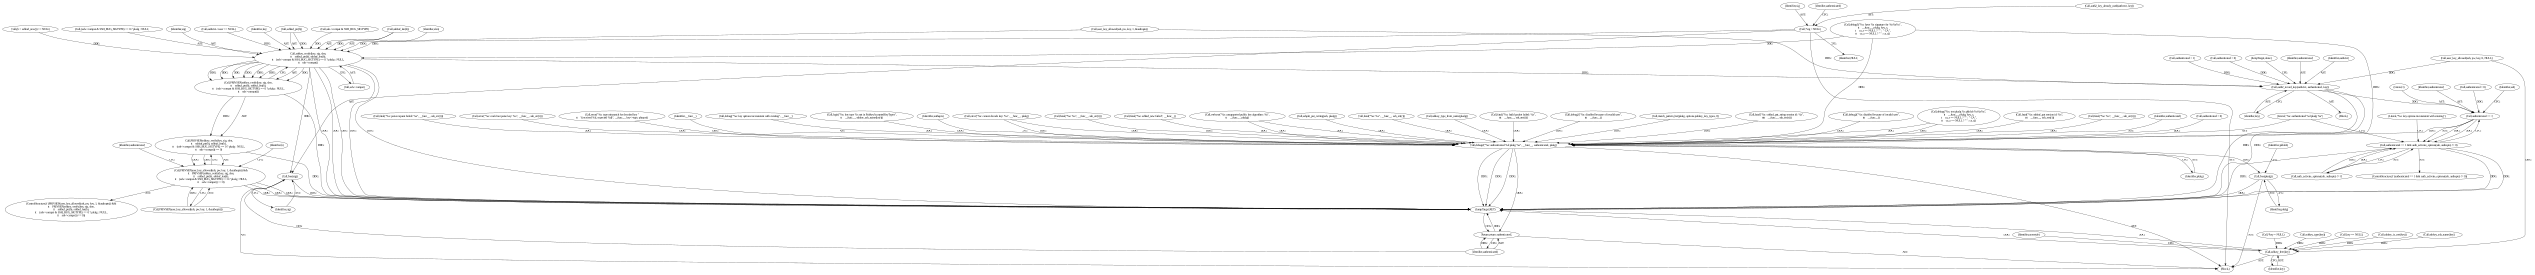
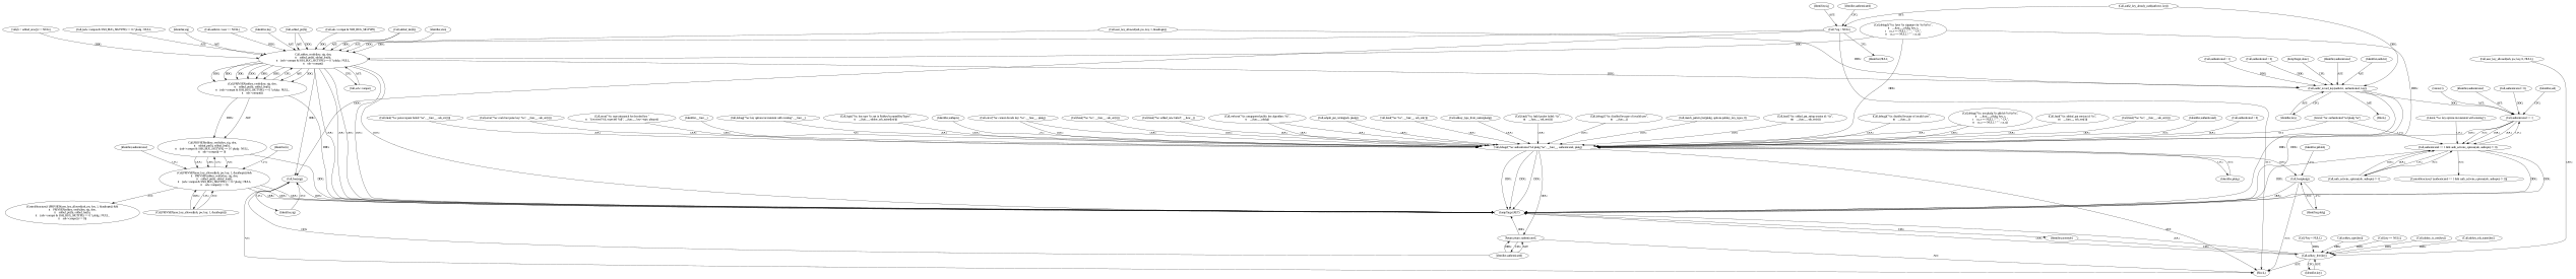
  digraph {
    fontname="Liberation Serif"
    node [fontname="Liberation Serif"]
    edge [fontname="Liberation Serif"]
    n1 [label="(Call,*sig = NULL)"]
    n2 [label="(Call,sshkey_verify(key, sig, slen,\n\t\t    sshbuf_ptr(b), sshbuf_len(b),\n\t\t    (ssh->compat & SSH_BUG_SIGTYPE) == 0 ? pkalg : NULL,\n\t\t    ssh->compat))"]
    n3 [label="(Call,free(sig))"]
    n4 [label="(Identifier,NULL)"]
    n5 [label="(Block,)"]
    n6 [label="(Call,PRIVSEP(sshkey_verify(key, sig, slen,\n\t\t    sshbuf_ptr(b), sshbuf_len(b),\n\t\t    (ssh->compat & SSH_BUG_SIGTYPE) == 0 ? pkalg : NULL,\n\t\t    ssh->compat)))"]
    n7 [label="(Call,auth2_record_key(authctxt, authenticated, key))"]
    n8 [label="(JumpTarget,RET)"]
    n9 [label="(Call,ssh->compat)"]
    n10 [label="(Identifier,sig)"]
    n11 [label="(Call,PRIVSEP(sshkey_verify(key, sig, slen,\n\t\t    sshbuf_ptr(b), sshbuf_len(b),\n\t\t    (ssh->compat & SSH_BUG_SIGTYPE) == 0 ? pkalg : NULL,\n\t\t    ssh->compat)) == 0)"]
    n12 [label="(Call,authenticated == 1)"]
    n13 [label="(Identifier,key)"]
    n14 [label="(Block,)"]
    n15 [label="(Return,return authenticated;)"]
    n16 [label="(Call,PRIVSEP(user_key_allowed(ssh, pw, key, 1, &authopts)) &&\n\t\t    PRIVSEP(sshkey_verify(key, sig, slen,\n\t\t    sshbuf_ptr(b), sshbuf_len(b),\n\t\t    (ssh->compat & SSH_BUG_SIGTYPE) == 0 ? pkalg : NULL,\n\t\t    ssh->compat)) == 0)"]
    n17 [label="(ControlStructure,if (PRIVSEP(user_key_allowed(ssh, pw, key, 1, &authopts)) &&\n\t\t    PRIVSEP(sshkey_verify(key, sig, slen,\n\t\t    sshbuf_ptr(b), sshbuf_len(b),\n\t\t    (ssh->compat & SSH_BUG_SIGTYPE) == 0 ? pkalg : NULL,\n\t\t    ssh->compat)) == 0))"]
    n18 [label="(Call,PRIVSEP(user_key_allowed(ssh, pw, key, 1, &authopts)))"]
    n19 [label="(Call,authenticated == 1 && auth_activate_options(ssh, authopts) != 0)"]
    n20 [label="(Call,debug2(\"%s: authenticated %d pkalg %s\", __func__, authenticated, pkalg))"]
    n21 [label="(Call,sshkey_free(key))"]
    n22 [label="(Identifier,key)"]
    n23 [label="(Call,auth_activate_options(ssh, authopts) != 0)"]
    n24 [label="(ControlStructure,if (authenticated == 1 && auth_activate_options(ssh, authopts) != 0))"]
    n25 [label="(Call,free(pkalg))"]
    n26 [label="(Identifier,pkalg)"]
    n27 [label="(Literal,1)"]
    n28 [label="(Identifier,pkalg)"]
    n29 [label="(Identifier,authenticated)"]
    n30 [label="(Call,authenticated = 1)"]
    n31 [label="(Call,fatal(\"%s: parse request failed: %s\", __func__, ssh_err(r)))"]
    n32 [label="(Call,auth2_key_already_used(authctxt, key))"]
    n33 [label="(Call,error(\"%s: could not parse key: %s\", __func__, ssh_err(r)))"]
    n34 [label="(Identifier,authenticated)"]
    n35 [label="(Call,error(\"%s: type mismatch for decoded key \"\n\t\t    \"(received %d, expected %d)\", __func__, key->type, pktype))"]
    n36 [label="(Identifier,__func__)"]
    n37 [label="(Call,sshbuf_ptr(b))"]
    n38 [label="(Identifier,sig)"]
    n39 [label="(Call,debug2(\"%s: disabled because of invalid user\",\n\t\t\t    __func__))"]
    n40 [label="(Call,debug(\"%s: test pkalg %s pkblob %s%s%s\",\n\t\t    __func__, pkalg, key_s,\n\t\t    ca_s == NULL ? \"\" : \" CA \",\n\t\t    ca_s == NULL ? \"\" : ca_s))"]
    n41 [label="(Identifier,userstyle)"]
    n42 [label="(Call,fatal(\"%s: sshbuf_put session id: %s\",\n\t\t\t\t    __func__, ssh_err(r)))"]
    n43 [label="(Call,ssh->compat & SSH_BUG_SIGTYPE)"]
    n44 [label="(Call,sshbuf_len(b))"]
    n45 [label="(Identifier,b)"]
    n46 [label="(Call,fatal(\"%s: %s\", __func__, ssh_err(r)))"]
    n47 [label="(Call,authenticated = 0)"]
    n48 [label="(Identifier,slen)"]
    n49 [label="(Call,(b = sshbuf_new()) == NULL)"]
    n50 [label="(Identifier,authenticated)"]
    n51 [label="(Call,authenticated = 0)"]
    n52 [label="(Call,debug3(\"%s: have %s signature for %s%s%s\",\n\t\t    __func__, pkalg, key_s,\n\t\t    ca_s == NULL ? \"\" : \" CA \",\n\t\t    ca_s == NULL ? \"\" : ca_s))"]
    n53 [label="(Call,debug(\"%s: key options inconsistent with existing\", __func__))"]
    n54 [label="(Call,(ssh->compat & SSH_BUG_SIGTYPE) == 0 ? pkalg : NULL)"]
    n55 [label="(Identifier,authenticated)"]
    n56 [label="(Identifier,sig)"]
    n57 [label="(Call,*key = NULL)"]
    n58 [label="(Call,logit(\"%s: key type %s not in PubkeyAcceptedKeyTypes\",\n\t\t    __func__, sshkey_ssh_name(key)))"]
    n59 [label="(Identifier,authopts)"]
    n60 [label="(Call,error(\"%s: cannot decode key: %s\", __func__, pkalg))"]
    n61 [label="(JumpTarget,done:)"]
    n62 [label="(Call,authctxt->user == NULL)"]
    n63 [label="(Call,sshkey_type(key))"]
    n64 [label="(Call,authenticated = 0)"]
    n65 [label="(Call,key == NULL)"]
    n66 [label="(Call,fatal(\"%s: %s\", __func__, ssh_err(r)))"]
    n67 [label="(Call,fatal(\"%s: sshbuf_new failed\", __func__))"]
    n68 [label="(Identifier,authenticated)"]
    n69 [label="(Call,verbose(\"%s: unsupported public key algorithm: %s\",\n\t\t    __func__, pkalg))"]
    n70 [label="(Call,sshpkt_put_cstring(ssh, pkalg))"]
    n71 [label="(Call,sshkey_is_cert(key))"]
    n72 [label="(Call,fatal(\"%s: %s\", __func__, ssh_err(r)))"]
    n73 [label="(Identifier,pkblob)"]
    n74 [label="(Literal,\"%s: key options inconsistent with existing\")"]
    n75 [label="(Identifier,key)"]
    n76 [label="(Call,sshkey_ssh_name(key))"]
    n77 [label="(Call,sshkey_type_from_name(pkalg))"]
    n78 [label="(Identifier,authctxt)"]
    n79 [label="(Call,user_key_allowed(ssh, pw, key, 1, &authopts))"]
    n80 [label="(Call,user_key_allowed(ssh, pw, key, 0, NULL))"]
    n81 [label="(Call,fatal(\"%s: build packet failed: %s\",\n\t\t\t    __func__, ssh_err(r)))"]
    n82 [label="(Call,debug2(\"%s: disabled because of invalid user\",\n\t\t\t    __func__))"]
    n83 [label="(Identifier,ssh)"]
    n84 [label="(Identifier,authenticated)"]
    n85 [label="(Literal,\"%s: authenticated %d pkalg %s\")"]
    n86 [label="(Call,match_pattern_list(pkalg, options.pubkey_key_types, 0))"]
    n87 [label="(Call,fatal(\"%s: sshbuf_put_string session id: %s\",\n \t\t\t\t    __func__, ssh_err(r)))"]
    n1 -> n2 [label="DDG: "]
-   n1 -> n3 [label="AST: "]
+   n1 -> n3 [label="DDG: "]
    n1 -> n4 [label="CFG: "]
    n1 -> n5 [label="AST: "]
    n2 -> n3 [label="DDG: "]
    n2 -> n6 [label="AST: "]
    n2 -> n6 [label="DDG: "]
    n2 -> n6 [label="DDG: "]
    n2 -> n6 [label="DDG: "]
    n2 -> n6 [label="DDG: "]
    n2 -> n6 [label="DDG: "]
    n2 -> n6 [label="DDG: "]
    n2 -> n6 [label="DDG: "]
    n2 -> n7 [label="DDG: "]
    n2 -> n8 [label="DDG: "]
    n2 -> n8 [label="DDG: "]
    n2 -> n8 [label="DDG: "]
    n2 -> n8 [label="DDG: "]
    n2 -> n8 [label="DDG: "]
    n2 -> n9 [label="CFG: "]
    n3 -> n5 [label="AST: "]
    n3 -> n8 [label="DDG: "]
    n3 -> n10 [label="CFG: "]
    n6 -> n2 [label="CFG: "]
    n6 -> n8 [label="DDG: "]
    n6 -> n11 [label="AST: "]
    n6 -> n11 [label="DDG: "]
    n7 -> n8 [label="DDG: "]
    n7 -> n8 [label="DDG: "]
    n7 -> n12 [label="DDG: "]
    n7 -> n13 [label="CFG: "]
    n7 -> n14 [label="AST: "]
-   n8 -> n15 [label="CFG: "]
+   n8 -> n41 [label="CFG: "]
    n9 -> n2 [label="AST: "]
    n10 -> n3 [label="AST: "]
    n11 -> n8 [label="DDG: "]
    n11 -> n16 [label="AST: "]
    n11 -> n16 [label="DDG: "]
    n11 -> n16 [label="DDG: "]
    n12 -> n19 [label="AST: "]
    n12 -> n19 [label="DDG: "]
    n12 -> n19 [label="DDG: "]
    n12 -> n20 [label="DDG: "]
    n13 -> n7 [label="AST: "]
    n15 -> n5 [label="AST: "]
    n15 -> n8 [label="DDG: "]
    n15 -> n29 [label="CFG: "]
    n16 -> n8 [label="DDG: "]
    n16 -> n8 [label="DDG: "]
    n16 -> n8 [label="DDG: "]
    n16 -> n11 [label="CFG: "]
    n16 -> n17 [label="AST: "]
    n16 -> n18 [label="CFG: "]
    n18 -> n16 [label="AST: "]
    n18 -> n16 [label="DDG: "]
    n19 -> n8 [label="DDG: "]
    n19 -> n8 [label="DDG: "]
    n19 -> n8 [label="DDG: "]
    n19 -> n12 [label="CFG: "]
    n19 -> n23 [label="CFG: "]
    n19 -> n24 [label="AST: "]
    n20 -> n5 [label="AST: "]
    n20 -> n8 [label="DDG: "]
    n20 -> n8 [label="DDG: "]
    n20 -> n8 [label="DDG: "]
    n20 -> n15 [label="DDG: "]
    n20 -> n25 [label="DDG: "]
    n20 -> n26 [label="CFG: "]
    n21 -> n5 [label="AST: "]
    n21 -> n8 [label="DDG: "]
    n21 -> n8 [label="DDG: "]
    n21 -> n22 [label="CFG: "]
    n22 -> n21 [label="AST: "]
    n23 -> n19 [label="AST: "]
    n23 -> n19 [label="DDG: "]
    n23 -> n19 [label="DDG: "]
    n25 -> n5 [label="AST: "]
    n25 -> n8 [label="DDG: "]
    n25 -> n28 [label="CFG: "]
    n26 -> n20 [label="AST: "]
    n27 -> n12 [label="AST: "]
    n28 -> n25 [label="AST: "]
    n29 -> n3 [label="CFG: "]
    n29 -> n15 [label="AST: "]
    n29 -> n15 [label="DDG: "]
    n30 -> n7 [label="DDG: "]
    n31 -> n20 [label="DDG: "]
    n32 -> n1 [label="AST: "]
-   n80 -> n7 [label="DDG: "]
+   n32 -> n7 [label="DDG: "]
    n33 -> n20 [label="DDG: "]
    n34 -> n12 [label="AST: "]
    n35 -> n20 [label="DDG: "]
    n36 -> n20 [label="AST: "]
    n37 -> n2 [label="AST: "]
    n37 -> n2 [label="DDG: "]
    n38 -> n1 [label="AST: "]
    n39 -> n20 [label="DDG: "]
    n40 -> n20 [label="DDG: "]
    n40 -> n20 [label="DDG: "]
    n41 -> n21 [label="CFG: "]
    n42 -> n20 [label="DDG: "]
    n43 -> n2 [label="DDG: "]
    n44 -> n2 [label="AST: "]
    n44 -> n2 [label="DDG: "]
    n45 -> n16 [label="CFG: "]
    n46 -> n20 [label="DDG: "]
    n47 -> n7 [label="DDG: "]
    n48 -> n2 [label="AST: "]
    n49 -> n2 [label="DDG: "]
    n50 -> n20 [label="AST: "]
    n51 -> n20 [label="DDG: "]
    n52 -> n2 [label="DDG: "]
    n52 -> n20 [label="DDG: "]
    n52 -> n20 [label="DDG: "]
    n53 -> n20 [label="DDG: "]
    n54 -> n2 [label="AST: "]
    n55 -> n16 [label="CFG: "]
    n56 -> n2 [label="AST: "]
    n57 -> n21 [label="DDG: "]
    n58 -> n20 [label="DDG: "]
    n59 -> n20 [label="CFG: "]
    n60 -> n20 [label="DDG: "]
    n60 -> n20 [label="DDG: "]
    n61 -> n7 [label="CFG: "]
    n62 -> n2 [label="DDG: "]
    n63 -> n21 [label="DDG: "]
    n64 -> n12 [label="DDG: "]
    n65 -> n21 [label="DDG: "]
    n66 -> n20 [label="DDG: "]
    n67 -> n20 [label="DDG: "]
    n68 -> n7 [label="AST: "]
    n69 -> n20 [label="DDG: "]
    n69 -> n20 [label="DDG: "]
    n70 -> n20 [label="DDG: "]
    n71 -> n21 [label="DDG: "]
    n72 -> n20 [label="DDG: "]
    n73 -> n25 [label="CFG: "]
    n74 -> n19 [label="CFG: "]
    n75 -> n2 [label="AST: "]
    n76 -> n21 [label="DDG: "]
    n77 -> n20 [label="DDG: "]
    n78 -> n7 [label="AST: "]
    n79 -> n2 [label="DDG: "]
    n79 -> n7 [label="DDG: "]
    n80 -> n21 [label="DDG: "]
    n81 -> n20 [label="DDG: "]
    n82 -> n20 [label="DDG: "]
    n83 -> n12 [label="CFG: "]
    n84 -> n1 [label="CFG: "]
    n85 -> n19 [label="CFG: "]
    n85 -> n20 [label="AST: "]
    n86 -> n20 [label="DDG: "]
    n87 -> n20 [label="DDG: "]
  }
